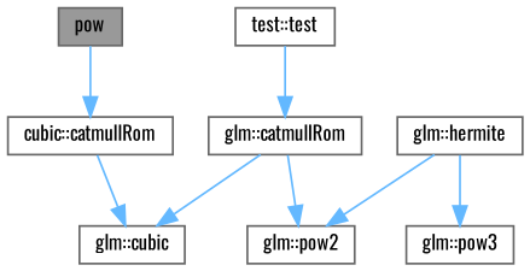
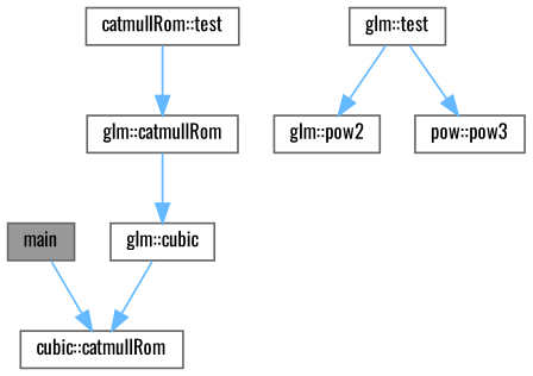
  digraph {
    fontname=Oswald
    rankdir=TB
    node [color=grey40 fillcolor=white fontname=Oswald fontsize=10 shape=box style=filled]
    edge [color=steelblue1 fontname=Oswald fontsize=10 labelfontname=Helvetica labelfontsize=10 style=solid]
-   n1 [color=gray40 fillcolor=grey60 fontcolor=black height=0.2 label=pow width=0.4]
+   n1 [color=gray40 fillcolor=grey60 fontcolor=black height=0.2 label=main width=0.4]
    n2 [height=0.2 label="cubic::catmullRom" width=0.4]
-   n3 [height=0.2 label="test::test" width=0.4]
+   n3 [height=0.2 label="catmullRom::test" width=0.4]
    n4 [height=0.2 label="glm::catmullRom" width=0.4]
    n5 [height=0.2 label="glm::cubic" width=0.4]
    n6 [height=0.2 label="glm::pow2" width=0.4]
-   n7 [height=0.2 label="glm::pow3" width=0.4]
-   n8 [height=0.2 label="glm::hermite" width=0.4]
+   n7 [height=0.2 label="pow::pow3" width=0.4]
+   n8 [height=0.2 label="glm::test" width=0.4]
    n1 -> n2
-   n2 -> n5
+   n5 -> n2
    n3 -> n4
    n4 -> n5
-   n4 -> n6
    n8 -> n6
    n8 -> n7
  }
